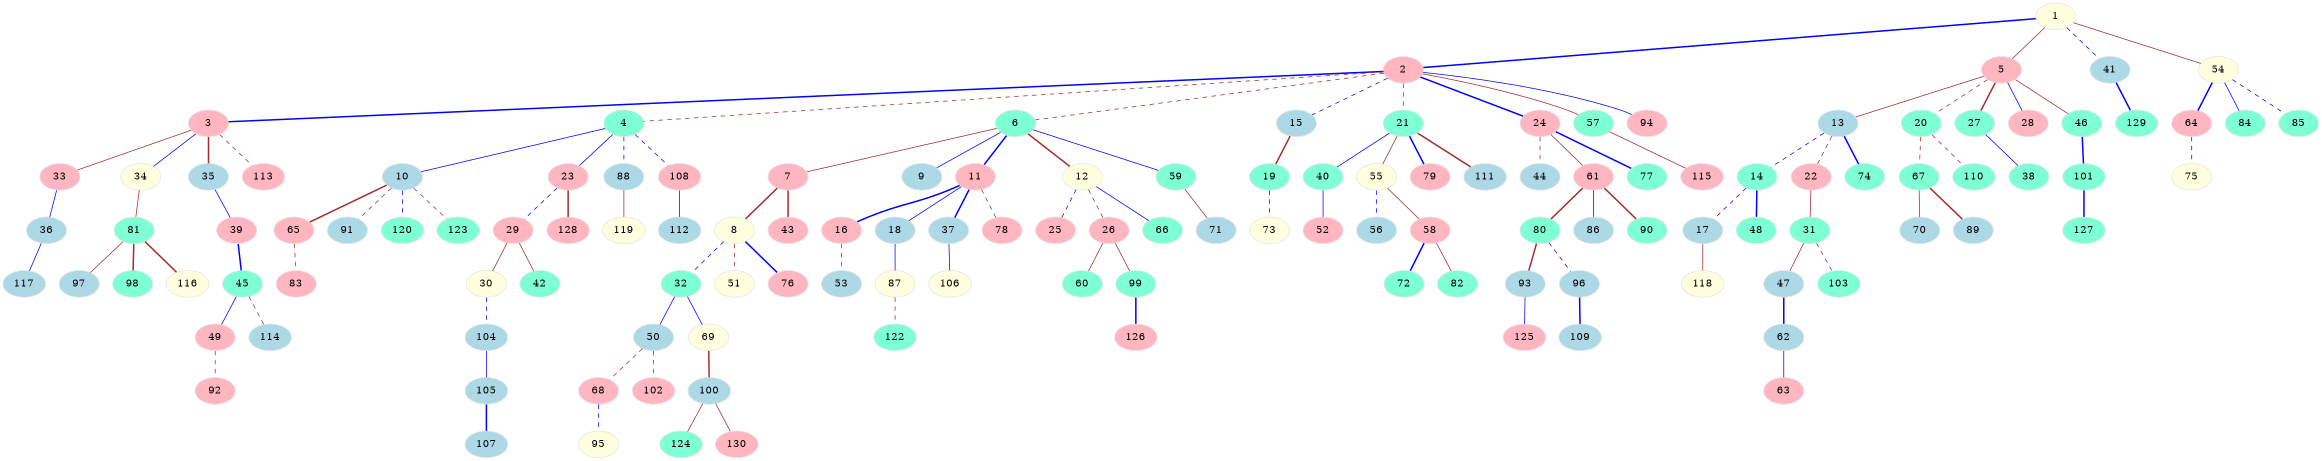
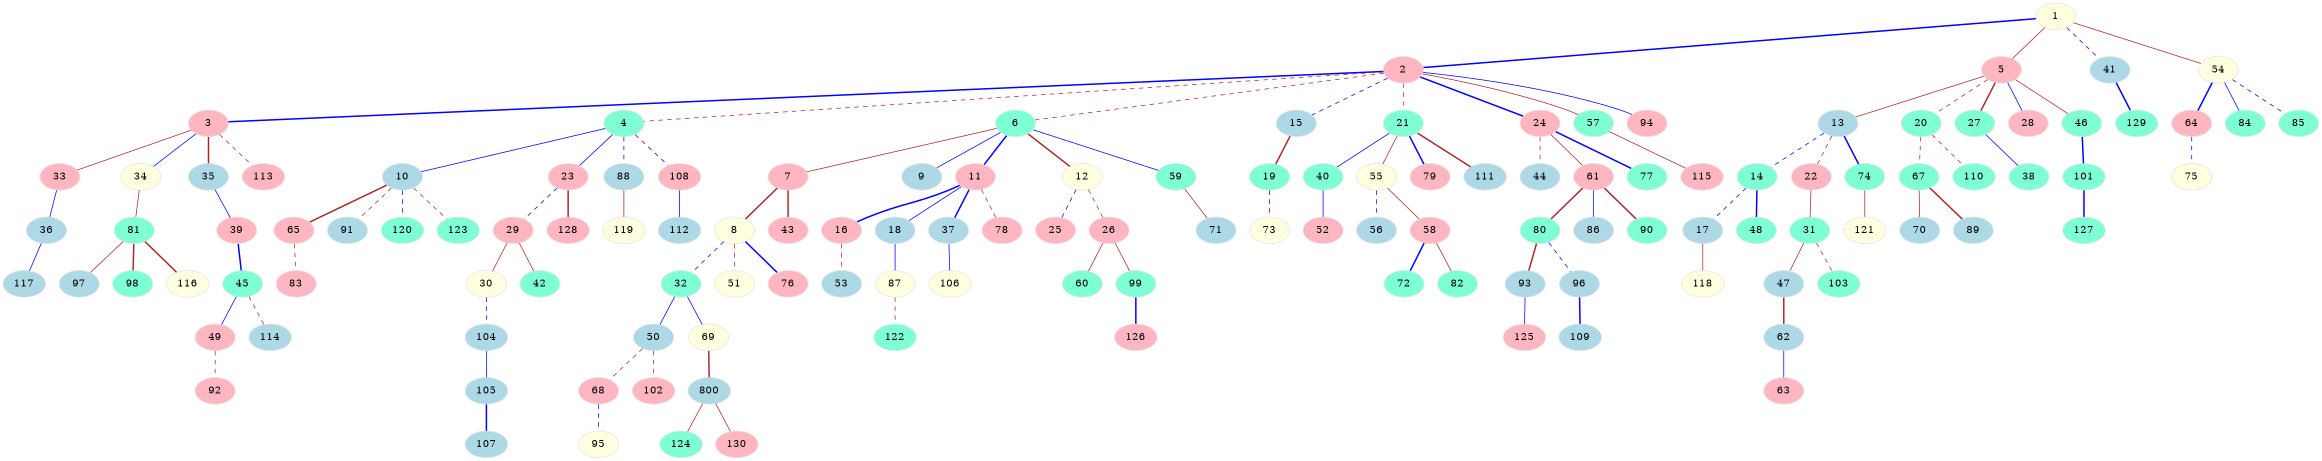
  graph {
    node [color=gray90 fillcolor=aquamarine style=filled]
    edge [color=brown style=solid]
    1 [fillcolor=lightyellow]
    2 [fillcolor=lightpink]
    5 [fillcolor=lightpink]
    41 [fillcolor=lightblue]
    54 [fillcolor=lightyellow]
    3 [fillcolor=lightpink]
    4
    6
    15 [fillcolor=lightblue]
    21
    24 [fillcolor=lightpink]
    57
    94 [fillcolor=lightpink]
    13 [fillcolor=lightblue]
    20
    27
    28 [fillcolor=lightpink]
    46
    129
    64 [fillcolor=lightpink]
    84
    85
    33 [fillcolor=lightpink]
    34 [fillcolor=lightyellow]
    35 [fillcolor=lightblue]
    113 [fillcolor=lightpink]
    10 [fillcolor=lightblue]
    23 [fillcolor=lightpink]
    88 [fillcolor=lightblue]
    108 [fillcolor=lightpink]
    7 [fillcolor=lightpink]
    9 [fillcolor=lightblue]
    11 [fillcolor=lightpink]
    12 [fillcolor=lightyellow]
    59
    19
    40
    55 [fillcolor=lightyellow]
    79 [fillcolor=lightpink]
    111 [fillcolor=lightblue]
    44 [fillcolor=lightblue]
    61 [fillcolor=lightpink]
    77
    115 [fillcolor=lightpink]
    36 [fillcolor=lightblue]
    81
    39 [fillcolor=lightpink]
    65 [fillcolor=lightpink]
    91 [fillcolor=lightblue]
    120
    123
    29 [fillcolor=lightpink]
    128 [fillcolor=lightpink]
    119 [fillcolor=lightyellow]
    112 [fillcolor=lightblue]
    14
    22 [fillcolor=lightpink]
    74
    67
    110
    38
    101
    8 [fillcolor=lightyellow]
    43 [fillcolor=lightpink]
    16 [fillcolor=lightpink]
    18 [fillcolor=lightblue]
    37 [fillcolor=lightblue]
    78 [fillcolor=lightpink]
    25 [fillcolor=lightpink]
    26 [fillcolor=lightpink]
-   66
    71 [fillcolor=lightblue]
    32
    51 [fillcolor=lightyellow]
    76 [fillcolor=lightpink]
    50 [fillcolor=lightblue]
    69 [fillcolor=lightyellow]
    83 [fillcolor=lightpink]
    53 [fillcolor=lightblue]
    87 [fillcolor=lightyellow]
    106 [fillcolor=lightyellow]
    60
    99
    17 [fillcolor=lightblue]
    48
    31
+   121 [fillcolor=lightyellow]
    118 [fillcolor=lightyellow]
    73 [fillcolor=lightyellow]
    122
    70 [fillcolor=lightblue]
    89 [fillcolor=lightblue]
    52 [fillcolor=lightpink]
    56 [fillcolor=lightblue]
    58 [fillcolor=lightpink]
    47 [fillcolor=lightblue]
    103
    30 [fillcolor=lightyellow]
    42
    80
    86 [fillcolor=lightblue]
    90
    126 [fillcolor=lightpink]
    104 [fillcolor=lightblue]
    105 [fillcolor=lightblue]
    62 [fillcolor=lightblue]
    68 [fillcolor=lightpink]
    102 [fillcolor=lightpink]
-   100 [fillcolor=lightblue]
+   100 [fillcolor=lightblue label=800]
    117 [fillcolor=lightblue]
    97 [fillcolor=lightblue]
    98
    116 [fillcolor=lightyellow]
    45
    49 [fillcolor=lightpink]
    114 [fillcolor=lightblue]
    92 [fillcolor=lightpink]
    127
    63 [fillcolor=lightpink]
    95 [fillcolor=lightyellow]
    75 [fillcolor=lightyellow]
    72
    82
    93 [fillcolor=lightblue]
    96 [fillcolor=lightblue]
    124
    130 [fillcolor=lightpink]
    125 [fillcolor=lightpink]
    109 [fillcolor=lightblue]
    107 [fillcolor=lightblue]
    1 -- 2 [color=blue style=bold]
    1 -- 5
    1 -- 41 [color=blue style=dashed]
    1 -- 54
    2 -- 3 [color=blue style=bold]
    2 -- 4 [style=dashed]
    2 -- 6 [style=dashed]
    2 -- 15 [color=blue style=dashed]
    2 -- 21 [style=dashed]
    2 -- 24 [color=blue style=bold]
    2 -- 57
    2 -- 94 [color=blue]
    5 -- 13
    5 -- 20 [style=dashed]
    5 -- 27 [style=bold]
    5 -- 28 [color=blue]
    5 -- 46
    41 -- 129 [color=blue style=bold]
    54 -- 64 [color=blue style=bold]
    54 -- 84 [color=blue]
    54 -- 85 [color=blue style=dashed]
    3 -- 33
    3 -- 34 [color=blue]
    3 -- 35 [style=bold]
    3 -- 113 [style=dashed]
    4 -- 10 [color=blue]
    4 -- 23 [color=blue]
    4 -- 88 [color=blue style=dashed]
    4 -- 108 [color=blue style=dashed]
    6 -- 7
    6 -- 9 [color=blue]
    6 -- 11 [color=blue style=bold]
    6 -- 12 [style=bold]
    6 -- 59 [color=blue]
    15 -- 19 [style=bold]
    21 -- 40 [color=blue]
    21 -- 55
    21 -- 79 [color=blue style=bold]
    21 -- 111 [style=bold]
    24 -- 44 [style=dashed]
    24 -- 61
    24 -- 77 [color=blue style=bold]
    57 -- 115
    13 -- 14 [color=blue style=dashed]
    13 -- 22 [style=dashed]
    13 -- 74 [color=blue style=bold]
    20 -- 67 [style=dashed]
    20 -- 110 [style=dashed]
    27 -- 38 [color=blue]
    46 -- 101 [color=blue style=bold]
    64 -- 75 [color=blue style=dashed]
    33 -- 36 [color=blue]
    34 -- 81
    35 -- 39 [color=blue]
    10 -- 65 [style=bold]
    10 -- 91 [style=dashed]
    10 -- 120 [color=blue style=dashed]
    10 -- 123 [style=dashed]
    23 -- 29 [color=blue style=dashed]
    23 -- 128 [style=bold]
    88 -- 119
    108 -- 112 [color=blue]
    7 -- 8 [style=bold]
    7 -- 43 [style=bold]
    11 -- 16 [color=blue style=bold]
    11 -- 18 [color=blue]
    11 -- 37 [color=blue style=bold]
    11 -- 78 [style=dashed]
    12 -- 25 [color=blue style=dashed]
    12 -- 26 [style=dashed]
-   12 -- 66 [color=blue]
    59 -- 71
    19 -- 73 [color=blue style=dashed]
    40 -- 52 [color=blue]
    55 -- 56 [color=blue style=dashed]
    55 -- 58
    61 -- 80 [style=bold]
    61 -- 86 [color=blue]
    61 -- 90 [style=bold]
    36 -- 117 [color=blue]
    81 -- 97
    81 -- 98 [style=bold]
    81 -- 116 [style=bold]
    39 -- 45 [color=blue style=bold]
    65 -- 83 [style=dashed]
    29 -- 30
    29 -- 42
    14 -- 17 [color=blue style=dashed]
    14 -- 48 [color=blue style=bold]
    22 -- 31
+   74 -- 121
    67 -- 70
    67 -- 89 [style=bold]
    101 -- 127 [color=blue style=bold]
    8 -- 32 [color=blue style=dashed]
    8 -- 51 [style=dashed]
    8 -- 76 [color=blue style=bold]
    16 -- 53 [style=dashed]
    18 -- 87 [color=blue]
    37 -- 106 [color=blue]
    26 -- 60
    26 -- 99
    32 -- 50 [color=blue]
    32 -- 69 [color=blue]
    50 -- 68 [style=dashed]
    50 -- 102 [style=dashed]
    69 -- 100 [style=bold]
    87 -- 122 [style=dashed]
    99 -- 126 [color=blue style=bold]
    17 -- 118
    31 -- 47
    31 -- 103 [style=dashed]
    58 -- 72 [color=blue style=bold]
    58 -- 82
-   47 -- 62 [color=blue style=bold]
+   47 -- 62 [style=bold]
    30 -- 104 [color=blue style=dashed]
    80 -- 93 [style=bold]
    80 -- 96 [color=blue style=dashed]
    104 -- 105 [color=blue]
    105 -- 107 [color=blue style=bold]
    62 -- 63 [color=blue]
    68 -- 95 [color=blue style=dashed]
    100 -- 124
    100 -- 130
    45 -- 49 [color=blue]
    45 -- 114 [style=dashed]
    49 -- 92 [style=dashed]
    93 -- 125 [color=blue]
    96 -- 109 [color=blue style=bold]
  }
